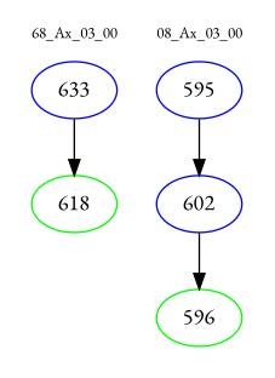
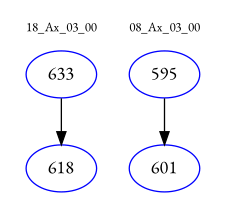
  digraph {
    fontname="EB Garamond"
    node [color=blue fontname="EB Garamond"]
    edge [color=black fontname="EB Garamond"]
    n1 [label=633]
-   n2 [color=green label=618]
-   n3 [label=602]
+   n2 [label=618]
+   n3 [label=601]
    n4 [label=595]
-   n5 [color=green label=596]
    subgraph cluster_1 {
      color=white
      fontsize=10
-     label="68_Ax_03_00"
+     label="18_Ax_03_00"
      n1
      n2
    }
    subgraph cluster_2 {
      color=white
      fontsize=10
      label="08_Ax_03_00"
      n3
      n4
-     n5
    }
    n1 -> n2
-   n3 -> n5
    n4 -> n3
  }
